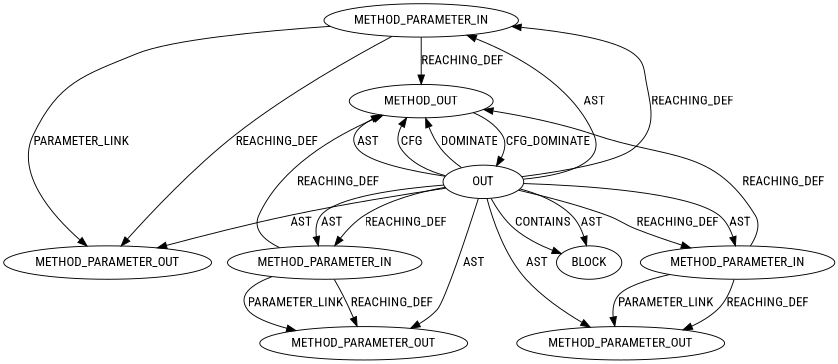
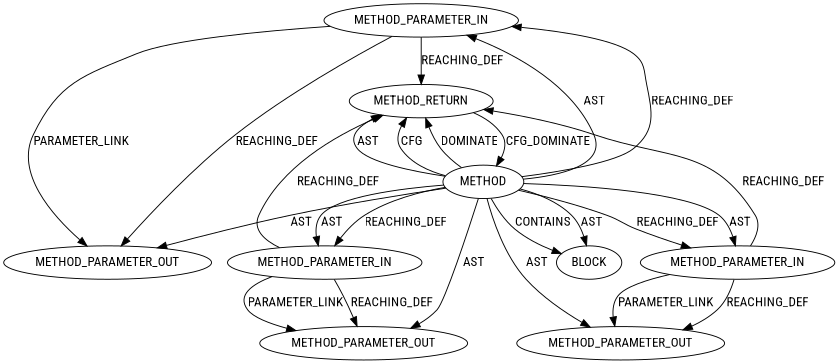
  digraph {
    fontname="Roboto Condensed"
    node [CODE=p1 EVALUATION_STRATEGY=BY_VALUE IS_VARIADIC=false ORDER=1 TYPE_FULL_NAME=ANY fontname="Roboto Condensed"]
    edge [fontname="Roboto Condensed"]
    n1 [INDEX=1 NAME=p1 label=METHOD_PARAMETER_IN]
    n2 [INDEX=1 NAME=p1 label=METHOD_PARAMETER_OUT]
-   n3 [CODE=RET ORDER=2 label=METHOD_OUT IS_VARIADIC=""]
-   n4 [AST_PARENT_FULL_NAME="<global>" AST_PARENT_TYPE=NAMESPACE_BLOCK CODE="<empty>" FILENAME="<empty>" FULL_NAME=iov_iter_discard IS_EXTERNAL=true NAME=iov_iter_discard ORDER=0 label=OUT EVALUATION_STRATEGY="" IS_VARIADIC="" TYPE_FULL_NAME=""]
+   n3 [CODE=RET ORDER=2 label=METHOD_RETURN IS_VARIADIC=""]
+   n4 [AST_PARENT_FULL_NAME="<global>" AST_PARENT_TYPE=NAMESPACE_BLOCK CODE="<empty>" FILENAME="<empty>" FULL_NAME=iov_iter_discard IS_EXTERNAL=true NAME=iov_iter_discard ORDER=0 label=METHOD EVALUATION_STRATEGY="" IS_VARIADIC="" TYPE_FULL_NAME=""]
    n5 [ARGUMENT_INDEX=1 CODE="<empty>" label=BLOCK EVALUATION_STRATEGY="" IS_VARIADIC=""]
    n6 [CODE=p2 INDEX=2 NAME=p2 ORDER=2 label=METHOD_PARAMETER_OUT]
    n7 [CODE=p2 INDEX=2 NAME=p2 ORDER=2 label=METHOD_PARAMETER_IN]
    n8 [CODE=p3 INDEX=3 NAME=p3 ORDER=3 label=METHOD_PARAMETER_OUT]
    n9 [CODE=p3 INDEX=3 NAME=p3 ORDER=3 label=METHOD_PARAMETER_IN]
    n1 -> n2 [label=PARAMETER_LINK]
    n1 -> n2 [VARIABLE=p1 label=REACHING_DEF]
    n1 -> n3 [VARIABLE=p1 label=REACHING_DEF]
    n3 -> n4 [label=CFG_DOMINATE]
    n4 -> n1 [label=REACHING_DEF]
    n4 -> n1 [label=AST]
    n4 -> n2 [label=AST]
    n4 -> n3 [label=AST]
    n4 -> n3 [label=CFG]
    n4 -> n3 [label=DOMINATE]
    n4 -> n5 [label=CONTAINS]
    n4 -> n5 [label=AST]
    n4 -> n6 [label=AST]
    n4 -> n7 [label=AST]
    n4 -> n7 [label=REACHING_DEF]
    n4 -> n8 [label=AST]
    n4 -> n9 [label=REACHING_DEF]
    n4 -> n9 [label=AST]
    n7 -> n3 [VARIABLE=p2 label=REACHING_DEF]
    n7 -> n6 [label=PARAMETER_LINK]
    n7 -> n6 [VARIABLE=p2 label=REACHING_DEF]
    n9 -> n3 [VARIABLE=p3 label=REACHING_DEF]
    n9 -> n8 [VARIABLE=p3 label=REACHING_DEF]
    n9 -> n8 [label=PARAMETER_LINK]
  }
